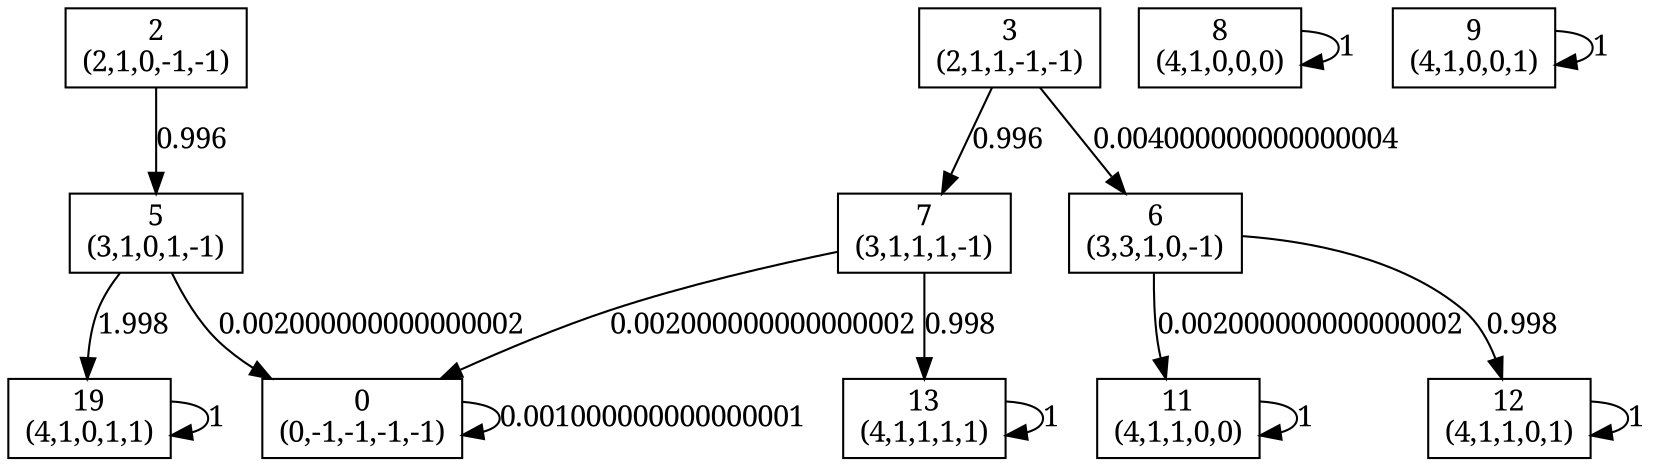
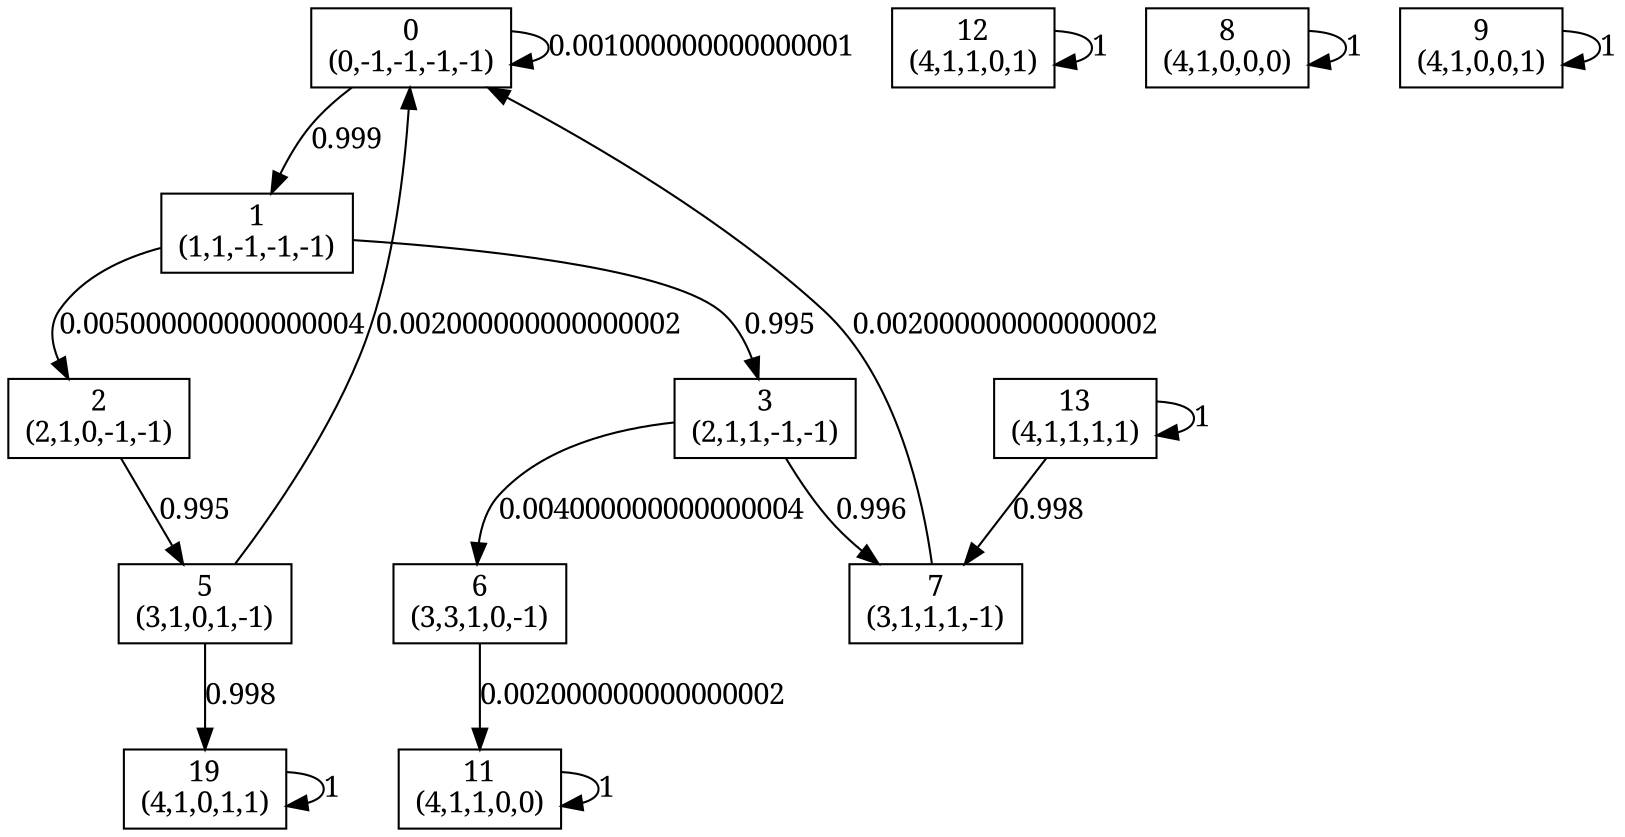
  digraph {
    fontname="Noto Serif"
    node [fontname="Noto Serif" shape=box]
    edge [fontname="Noto Serif"]
    n1 [label="0\n(0,-1,-1,-1,-1)"]
+   n2 [label="1\n(1,1,-1,-1,-1)"]
    n3 [label="2\n(2,1,0,-1,-1)"]
    n4 [label="3\n(2,1,1,-1,-1)"]
    n5 [label="5\n(3,1,0,1,-1)"]
    n6 [label="6\n(3,3,1,0,-1)"]
    n7 [label="7\n(3,1,1,1,-1)"]
    n8 [label="19\n(4,1,0,1,1)"]
    n9 [label="11\n(4,1,1,0,0)"]
    n10 [label="12\n(4,1,1,0,1)"]
    n11 [label="13\n(4,1,1,1,1)"]
    n12 [label="8\n(4,1,0,0,0)"]
    n13 [label="9\n(4,1,0,0,1)"]
    n1 -> n1 [label=0.001000000000000001]
-   n3 -> n5 [label=0.996]
+   n1 -> n2 [label=0.999]
+   n2 -> n3 [label=0.005000000000000004]
+   n2 -> n4 [label=0.995]
+   n3 -> n5 [label=0.995]
    n4 -> n6 [label=0.004000000000000004]
    n4 -> n7 [label=0.996]
    n5 -> n1 [label=0.002000000000000002]
-   n5 -> n8 [label=1.998]
+   n5 -> n8 [label=0.998]
    n6 -> n9 [label=0.002000000000000002]
-   n6 -> n10 [label=0.998]
    n7 -> n1 [label=0.002000000000000002]
-   n7 -> n11 [label=0.998]
+   n11 -> n7 [label=0.998]
    n8 -> n8 [label=1]
    n9 -> n9 [label=1]
    n10 -> n10 [label=1]
    n11 -> n11 [label=1]
    n12 -> n12 [label=1]
    n13 -> n13 [label=1]
  }
